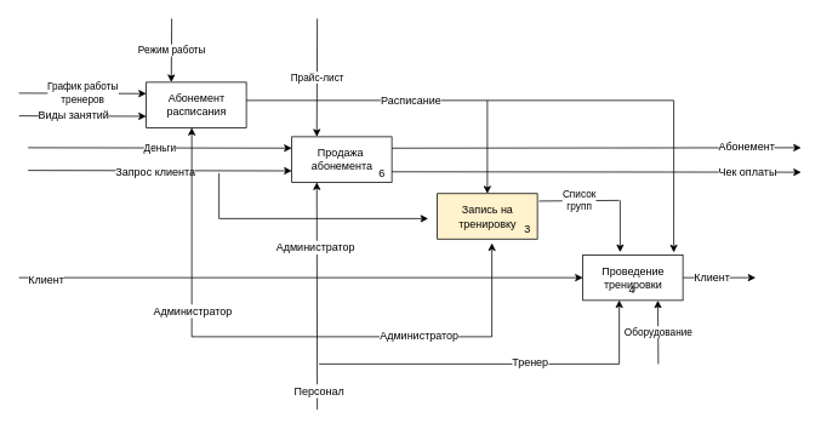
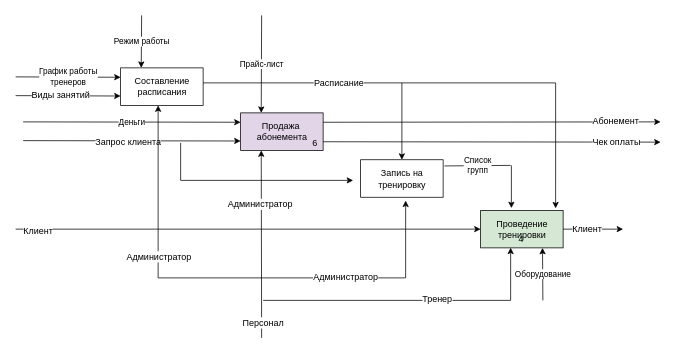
  <mxCell id="0" />
  <mxCell id="1" parent="0" />
- <mxCell id="2" value="Абонемент&lt;br&gt;расписания" style="html=1;" vertex="1" parent="1"><mxGeometry x="160" y="90" width="110" height="50" as="geometry" /></mxCell>
- <mxCell id="3" value="Продажа&amp;nbsp;&lt;br&gt;абонемента" style="html=1;" vertex="1" parent="1"><mxGeometry x="320" y="150" width="110" height="50" as="geometry" /></mxCell>
- <mxCell id="4" value="Запись на&lt;br&gt;тренировку" style="html=1;fillColor=#fff2cc;" vertex="1" parent="1"><mxGeometry x="480" y="212.5" width="110" height="50" as="geometry" /></mxCell>
- <mxCell id="5" value="Проведение&lt;br&gt;тренировки" style="html=1;" vertex="1" parent="1"><mxGeometry x="640" y="280" width="110" height="50" as="geometry" /></mxCell>
+ <mxCell id="2" value="Составление&lt;br&gt;расписания" style="html=1;" vertex="1" parent="1"><mxGeometry x="160" y="90" width="110" height="50" as="geometry" /></mxCell>
+ <mxCell id="3" value="Продажа&amp;nbsp;&lt;br&gt;абонемента" style="html=1;fillColor=#e1d5e7;" vertex="1" parent="1"><mxGeometry x="320" y="150" width="110" height="50" as="geometry" /></mxCell>
+ <mxCell id="4" value="Запись на&lt;br&gt;тренировку" style="html=1;" vertex="1" parent="1"><mxGeometry x="480" y="212.5" width="110" height="50" as="geometry" /></mxCell>
+ <mxCell id="5" value="Проведение&lt;br&gt;тренировки" style="html=1;fillColor=#d5e8d4;" vertex="1" parent="1"><mxGeometry x="640" y="280" width="110" height="50" as="geometry" /></mxCell>
  <mxCell id="6" value="6" style="text;strokeColor=none;fillColor=none;align=left;verticalAlign=top;spacingLeft=4;spacingRight=4;overflow=hidden;rotatable=0;points=[[0,0.5],[1,0.5]];portConstraint=eastwest;" vertex="1" parent="1"><mxGeometry x="410" y="177" width="20" height="23" as="geometry" /></mxCell>
- <mxCell id="7" value="3" style="text;strokeColor=none;fillColor=none;align=left;verticalAlign=top;spacingLeft=4;spacingRight=4;overflow=hidden;rotatable=0;points=[[0,0.5],[1,0.5]];portConstraint=eastwest;" vertex="1" parent="1"><mxGeometry x="570" y="237.5" width="20" height="23" as="geometry" /></mxCell>
  <mxCell id="8" value="4" style="text;strokeColor=none;fillColor=none;align=left;verticalAlign=top;spacingLeft=4;spacingRight=4;overflow=hidden;rotatable=0;points=[[0,0.5],[1,0.5]];portConstraint=eastwest;" vertex="1" parent="1"><mxGeometry x="685" y="305" width="20" height="23" as="geometry" /></mxCell>
  <mxCell id="9" value="Режим работы" style="endArrow=classic;html=1;entryX=0.25;entryY=0;entryDx=0;entryDy=0;" edge="1" parent="1" target="2"><mxGeometry width="50" height="50" relative="1" as="geometry"><mxPoint x="188" y="20" as="sourcePoint" /><mxPoint x="180" y="20" as="targetPoint" /></mxGeometry></mxCell>
  <mxCell id="10" value="График работы&lt;br&gt;тренеров" style="endArrow=classic;html=1;entryX=0;entryY=0.25;entryDx=0;entryDy=0;" edge="1" parent="1" target="2"><mxGeometry width="50" height="50" relative="1" as="geometry"><mxPoint x="20" y="102" as="sourcePoint" /><mxPoint x="80" y="90" as="targetPoint" /></mxGeometry></mxCell>
  <mxCell id="11" value="" style="endArrow=classic;html=1;entryX=0;entryY=0.75;entryDx=0;entryDy=0;" edge="1" parent="1" target="2"><mxGeometry width="50" height="50" relative="1" as="geometry"><mxPoint x="20" y="127" as="sourcePoint" /><mxPoint x="110" y="160" as="targetPoint" /></mxGeometry></mxCell>
  <mxCell id="12" value="Виды занятий" style="text;html=1;resizable=0;points=[];align=center;verticalAlign=middle;labelBackgroundColor=#ffffff;" vertex="1" connectable="0" parent="11"><mxGeometry x="-0.152" y="1" relative="1" as="geometry"><mxPoint as="offset" /></mxGeometry></mxCell>
  <mxCell id="13" value="Прайс-лист" style="endArrow=classic;html=1;entryX=0.25;entryY=0;entryDx=0;entryDy=0;" edge="1" parent="1" target="3"><mxGeometry width="50" height="50" relative="1" as="geometry"><mxPoint x="348" y="20" as="sourcePoint" /><mxPoint x="380" y="50" as="targetPoint" /></mxGeometry></mxCell>
  <mxCell id="14" value="" style="endArrow=classic;html=1;entryX=0.5;entryY=0;entryDx=0;entryDy=0;" edge="1" parent="1" target="4"><mxGeometry width="50" height="50" relative="1" as="geometry"><mxPoint x="535" y="110" as="sourcePoint" /><mxPoint x="540" y="50" as="targetPoint" /></mxGeometry></mxCell>
  <mxCell id="15" value="" style="endArrow=none;html=1;exitX=1;exitY=0.4;exitDx=0;exitDy=0;exitPerimeter=0;" edge="1" parent="1" source="2"><mxGeometry width="50" height="50" relative="1" as="geometry"><mxPoint x="280" y="110" as="sourcePoint" /><mxPoint x="740" y="110" as="targetPoint" /></mxGeometry></mxCell>
  <mxCell id="16" value="Расписание" style="text;html=1;resizable=0;points=[];align=center;verticalAlign=middle;labelBackgroundColor=#ffffff;" vertex="1" connectable="0" parent="15"><mxGeometry x="-0.232" y="1" relative="1" as="geometry"><mxPoint as="offset" /></mxGeometry></mxCell>
  <mxCell id="17" value="" style="endArrow=classic;html=1;entryX=0.909;entryY=-0.054;entryDx=0;entryDy=0;entryPerimeter=0;" edge="1" parent="1" target="5"><mxGeometry width="50" height="50" relative="1" as="geometry"><mxPoint x="740" y="110" as="sourcePoint" /><mxPoint x="740" y="270" as="targetPoint" /></mxGeometry></mxCell>
  <mxCell id="18" value="Деньги" style="endArrow=classic;html=1;entryX=0;entryY=0.25;entryDx=0;entryDy=0;" edge="1" parent="1" target="3"><mxGeometry width="50" height="50" relative="1" as="geometry"><mxPoint x="30" y="162" as="sourcePoint" /><mxPoint x="90" y="170" as="targetPoint" /></mxGeometry></mxCell>
  <mxCell id="19" value="" style="endArrow=classic;html=1;entryX=0;entryY=0.75;entryDx=0;entryDy=0;" edge="1" parent="1" target="3"><mxGeometry width="50" height="50" relative="1" as="geometry"><mxPoint x="30" y="187" as="sourcePoint" /><mxPoint x="200" y="230" as="targetPoint" /></mxGeometry></mxCell>
  <mxCell id="20" value="Запрос клиента" style="text;html=1;resizable=0;points=[];align=center;verticalAlign=middle;labelBackgroundColor=#ffffff;" vertex="1" connectable="0" parent="19"><mxGeometry x="-0.284" relative="1" as="geometry"><mxPoint x="36" y="1.5" as="offset" /></mxGeometry></mxCell>
  <mxCell id="21" value="" style="endArrow=classic;html=1;exitX=1;exitY=0.5;exitDx=0;exitDy=0;" edge="1" parent="1" source="6"><mxGeometry width="50" height="50" relative="1" as="geometry"><mxPoint x="480" y="200" as="sourcePoint" /><mxPoint x="880" y="189" as="targetPoint" /></mxGeometry></mxCell>
  <mxCell id="22" value="Чек оплаты" style="text;html=1;resizable=0;points=[];align=center;verticalAlign=middle;labelBackgroundColor=#ffffff;" vertex="1" connectable="0" parent="21"><mxGeometry x="0.755" y="1" relative="1" as="geometry"><mxPoint x="-5" y="0.5" as="offset" /></mxGeometry></mxCell>
  <mxCell id="23" value="" style="endArrow=classic;html=1;exitX=1;exitY=0.25;exitDx=0;exitDy=0;" edge="1" parent="1" source="3"><mxGeometry width="50" height="50" relative="1" as="geometry"><mxPoint x="610" y="180" as="sourcePoint" /><mxPoint x="880" y="162" as="targetPoint" /></mxGeometry></mxCell>
  <mxCell id="24" value="Абонемент" style="text;html=1;resizable=0;points=[];align=center;verticalAlign=middle;labelBackgroundColor=#ffffff;" vertex="1" connectable="0" parent="23"><mxGeometry x="0.684" y="2" relative="1" as="geometry"><mxPoint x="10.5" as="offset" /></mxGeometry></mxCell>
  <mxCell id="25" value="" style="endArrow=none;html=1;" edge="1" parent="1"><mxGeometry width="50" height="50" relative="1" as="geometry"><mxPoint x="240" y="240" as="sourcePoint" /><mxPoint x="240" y="190" as="targetPoint" /></mxGeometry></mxCell>
  <mxCell id="26" value="" style="endArrow=classic;html=1;" edge="1" parent="1"><mxGeometry width="50" height="50" relative="1" as="geometry"><mxPoint x="240" y="240" as="sourcePoint" /><mxPoint x="470" y="240" as="targetPoint" /></mxGeometry></mxCell>
  <mxCell id="27" value="" style="endArrow=classic;html=1;entryX=0.25;entryY=1;entryDx=0;entryDy=0;" edge="1" parent="1" target="3"><mxGeometry width="50" height="50" relative="1" as="geometry"><mxPoint x="348" y="450" as="sourcePoint" /><mxPoint x="390" y="400" as="targetPoint" /></mxGeometry></mxCell>
  <mxCell id="28" value="Персонал" style="text;html=1;resizable=0;points=[];align=center;verticalAlign=middle;labelBackgroundColor=#ffffff;" vertex="1" connectable="0" parent="27"><mxGeometry x="-0.75" y="-1" relative="1" as="geometry"><mxPoint x="1" y="11" as="offset" /></mxGeometry></mxCell>
  <mxCell id="29" value="Администратор" style="text;html=1;resizable=0;points=[];align=center;verticalAlign=middle;labelBackgroundColor=#ffffff;" vertex="1" connectable="0" parent="27"><mxGeometry x="0.431" y="2" relative="1" as="geometry"><mxPoint as="offset" /></mxGeometry></mxCell>
  <mxCell id="30" value="" style="endArrow=none;html=1;" edge="1" parent="1"><mxGeometry width="50" height="50" relative="1" as="geometry"><mxPoint x="350" y="400" as="sourcePoint" /><mxPoint x="680" y="400" as="targetPoint" /></mxGeometry></mxCell>
  <mxCell id="31" value="Тренер" style="text;html=1;resizable=0;points=[];align=center;verticalAlign=middle;labelBackgroundColor=#ffffff;" vertex="1" connectable="0" parent="30"><mxGeometry x="0.403" y="3" relative="1" as="geometry"><mxPoint as="offset" /></mxGeometry></mxCell>
  <mxCell id="32" value="" style="endArrow=classic;html=1;entryX=0.364;entryY=0.994;entryDx=0;entryDy=0;entryPerimeter=0;" edge="1" parent="1" target="5"><mxGeometry width="50" height="50" relative="1" as="geometry"><mxPoint x="680" y="400" as="sourcePoint" /><mxPoint x="610" y="332" as="targetPoint" /></mxGeometry></mxCell>
  <mxCell id="33" value="Оборудование" style="endArrow=classic;html=1;entryX=0.75;entryY=1;entryDx=0;entryDy=0;" edge="1" parent="1" target="5"><mxGeometry width="50" height="50" relative="1" as="geometry"><mxPoint x="723" y="400" as="sourcePoint" /><mxPoint x="710" y="330" as="targetPoint" /></mxGeometry></mxCell>
  <mxCell id="34" value="" style="endArrow=classic;html=1;exitX=1;exitY=0.5;exitDx=0;exitDy=0;" edge="1" parent="1" source="5"><mxGeometry width="50" height="50" relative="1" as="geometry"><mxPoint x="840" y="310" as="sourcePoint" /><mxPoint x="830" y="305" as="targetPoint" /></mxGeometry></mxCell>
  <mxCell id="35" value="Клиент" style="text;html=1;resizable=0;points=[];align=center;verticalAlign=middle;labelBackgroundColor=#ffffff;" vertex="1" connectable="0" parent="34"><mxGeometry x="-0.436" y="1" relative="1" as="geometry"><mxPoint x="8" as="offset" /></mxGeometry></mxCell>
  <mxCell id="36" value="Список&lt;br&gt;групп" style="endArrow=none;html=1;exitX=1.016;exitY=0.165;exitDx=0;exitDy=0;exitPerimeter=0;" edge="1" parent="1" source="4"><mxGeometry width="50" height="50" relative="1" as="geometry"><mxPoint x="610" y="210" as="sourcePoint" /><mxPoint x="680" y="220" as="targetPoint" /></mxGeometry></mxCell>
  <mxCell id="37" value="" style="endArrow=classic;html=1;" edge="1" parent="1"><mxGeometry width="50" height="50" relative="1" as="geometry"><mxPoint x="681" y="220" as="sourcePoint" /><mxPoint x="681" y="277" as="targetPoint" /></mxGeometry></mxCell>
  <mxCell id="38" value="" style="endArrow=none;html=1;" edge="1" parent="1"><mxGeometry width="50" height="50" relative="1" as="geometry"><mxPoint x="350" y="370" as="sourcePoint" /><mxPoint x="540" y="370" as="targetPoint" /></mxGeometry></mxCell>
  <mxCell id="39" value="Администратор" style="text;html=1;resizable=0;points=[];align=center;verticalAlign=middle;labelBackgroundColor=#ffffff;" vertex="1" connectable="0" parent="38"><mxGeometry x="0.151" y="2" relative="1" as="geometry"><mxPoint as="offset" /></mxGeometry></mxCell>
  <mxCell id="40" value="" style="endArrow=classic;html=1;entryX=0.546;entryY=1.089;entryDx=0;entryDy=0;entryPerimeter=0;" edge="1" parent="1" target="4"><mxGeometry width="50" height="50" relative="1" as="geometry"><mxPoint x="540" y="370" as="sourcePoint" /><mxPoint x="510" y="290" as="targetPoint" /></mxGeometry></mxCell>
  <mxCell id="41" value="" style="endArrow=classic;html=1;entryX=0;entryY=0.5;entryDx=0;entryDy=0;" edge="1" parent="1" target="5"><mxGeometry width="50" height="50" relative="1" as="geometry"><mxPoint x="20" y="305" as="sourcePoint" /><mxPoint x="70" y="270" as="targetPoint" /></mxGeometry></mxCell>
  <mxCell id="42" value="Клиент" style="text;html=1;resizable=0;points=[];align=center;verticalAlign=middle;labelBackgroundColor=#ffffff;" vertex="1" connectable="0" parent="41"><mxGeometry x="-0.906" y="-2" relative="1" as="geometry"><mxPoint as="offset" /></mxGeometry></mxCell>
  <mxCell id="43" value="" style="endArrow=none;html=1;" edge="1" parent="1"><mxGeometry width="50" height="50" relative="1" as="geometry"><mxPoint x="210" y="370" as="sourcePoint" /><mxPoint x="350" y="370" as="targetPoint" /></mxGeometry></mxCell>
  <mxCell id="44" value="" style="endArrow=classic;html=1;" edge="1" parent="1"><mxGeometry width="50" height="50" relative="1" as="geometry"><mxPoint x="210" y="370" as="sourcePoint" /><mxPoint x="210" y="140" as="targetPoint" /></mxGeometry></mxCell>
  <mxCell id="45" value="Администратор" style="text;html=1;resizable=0;points=[];align=center;verticalAlign=middle;labelBackgroundColor=#ffffff;" vertex="1" connectable="0" parent="44"><mxGeometry x="-0.746" relative="1" as="geometry"><mxPoint as="offset" /></mxGeometry></mxCell>
